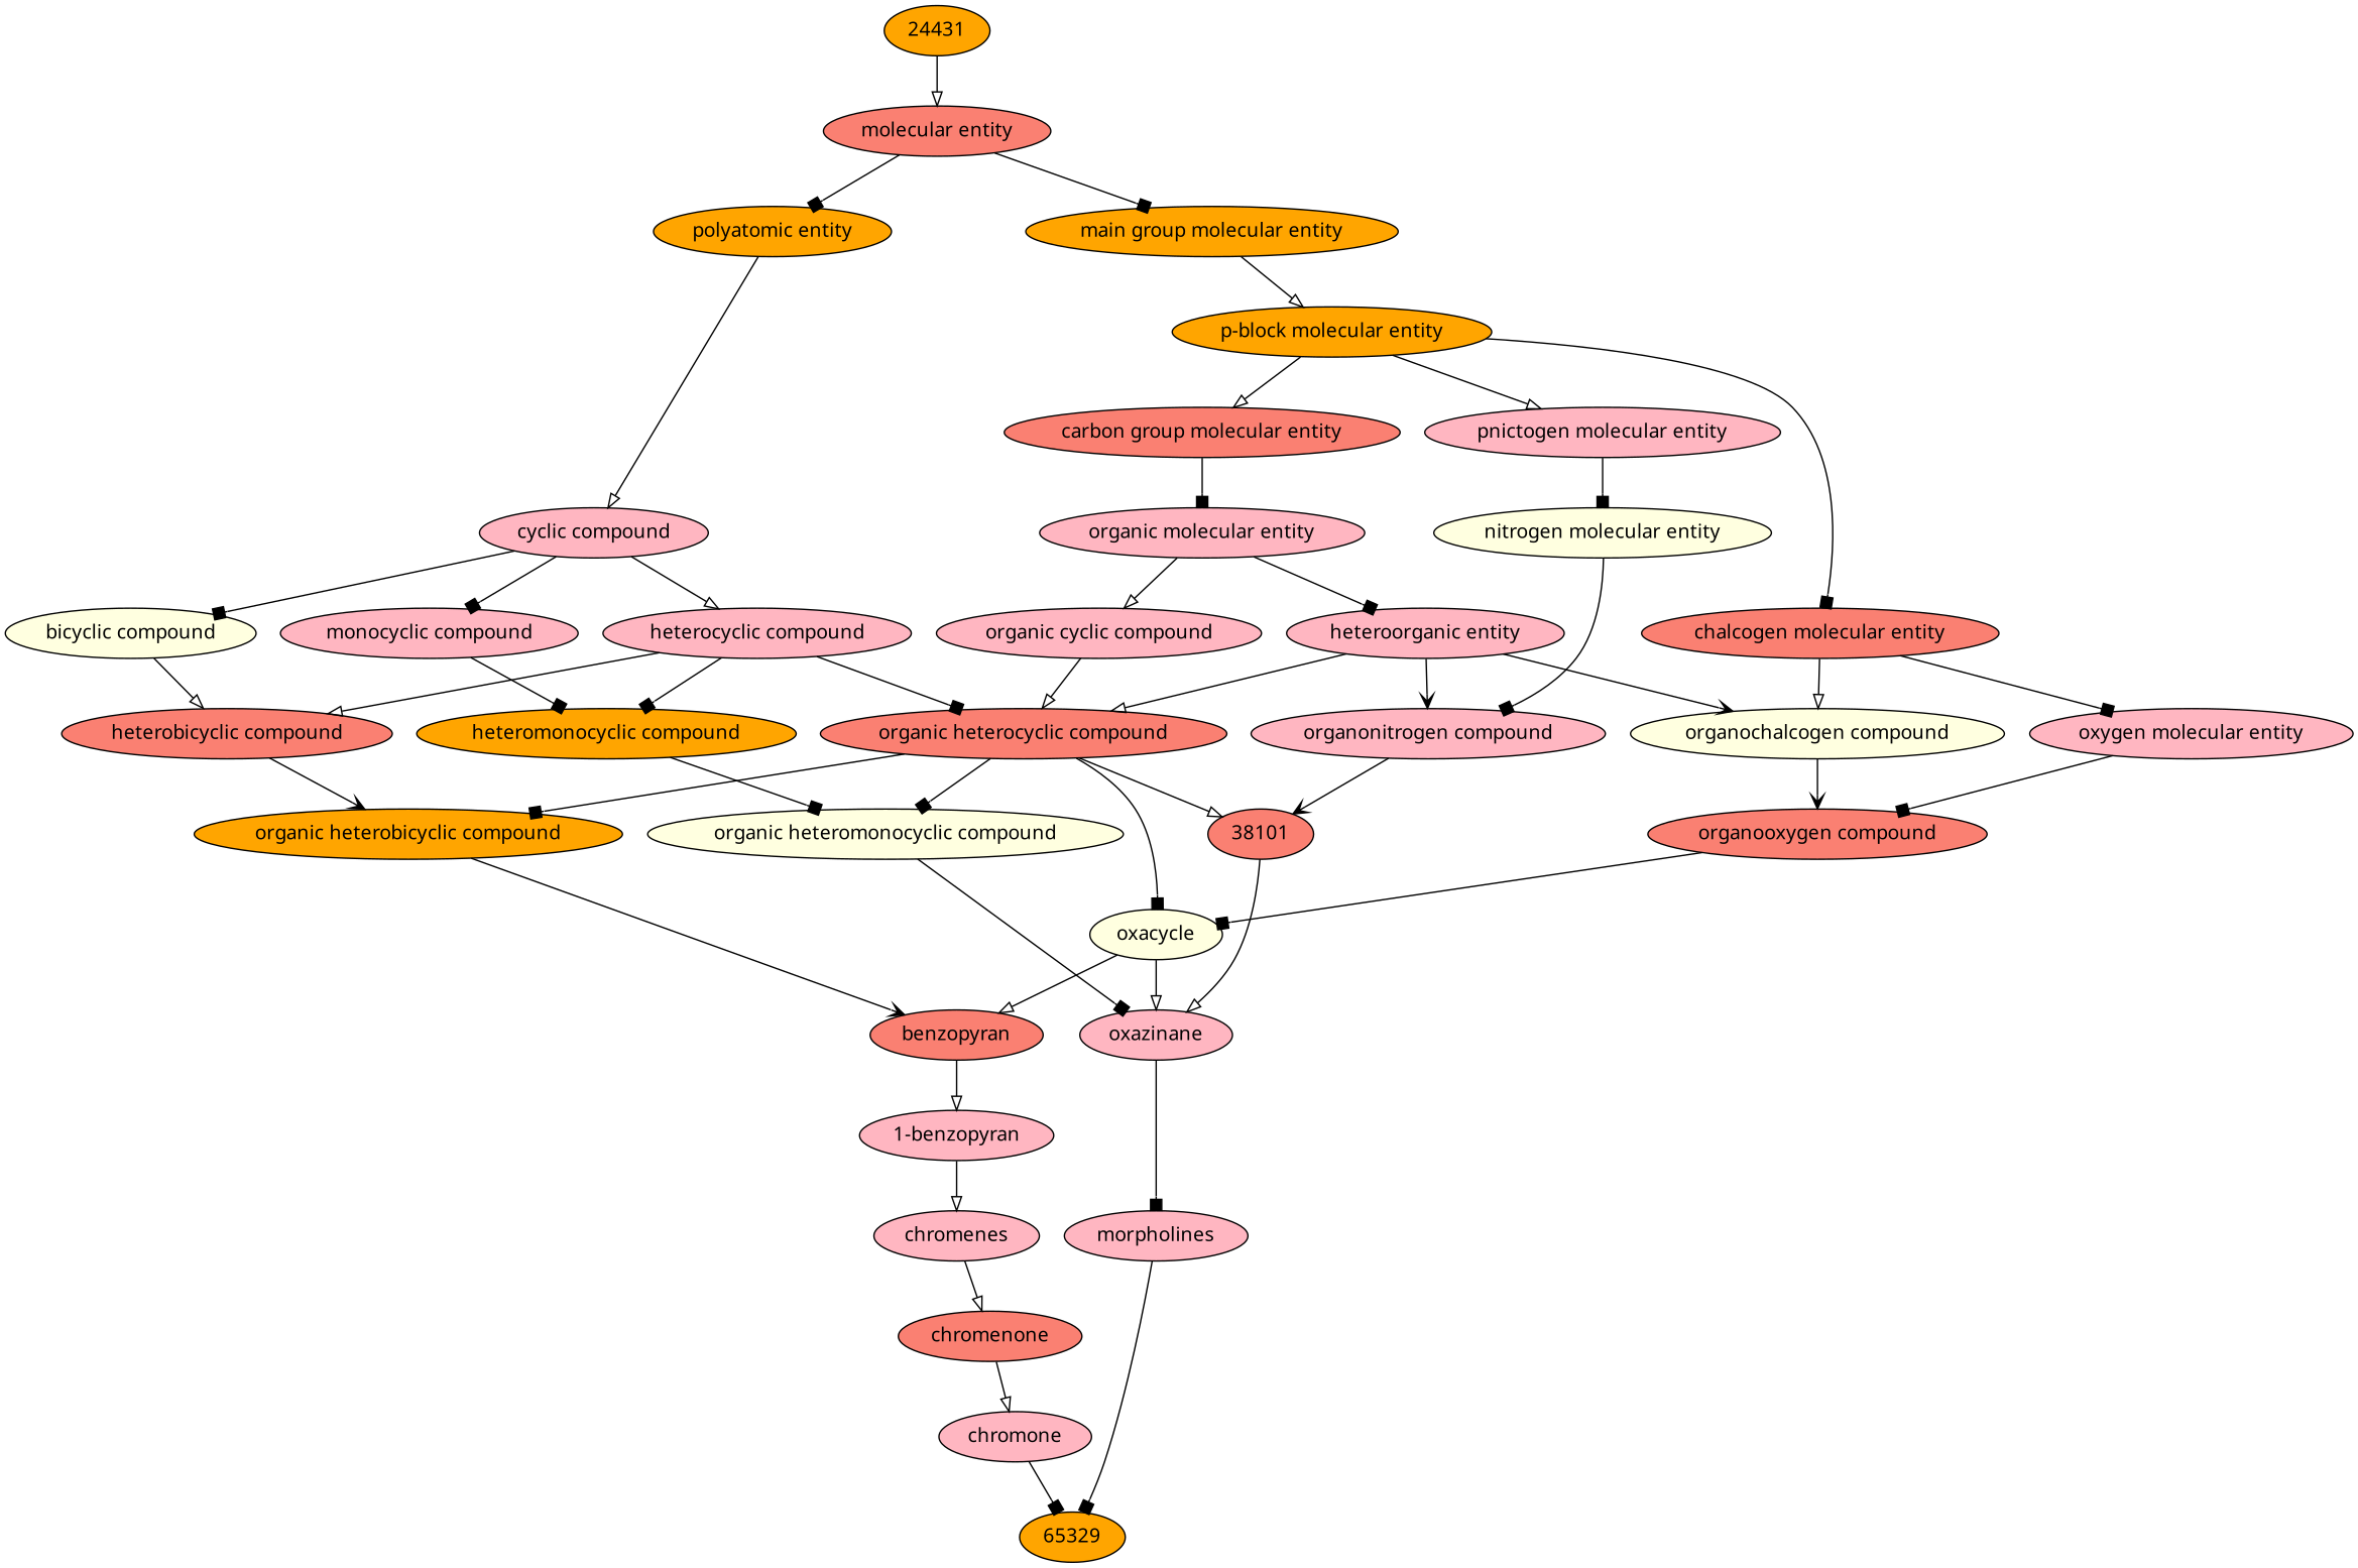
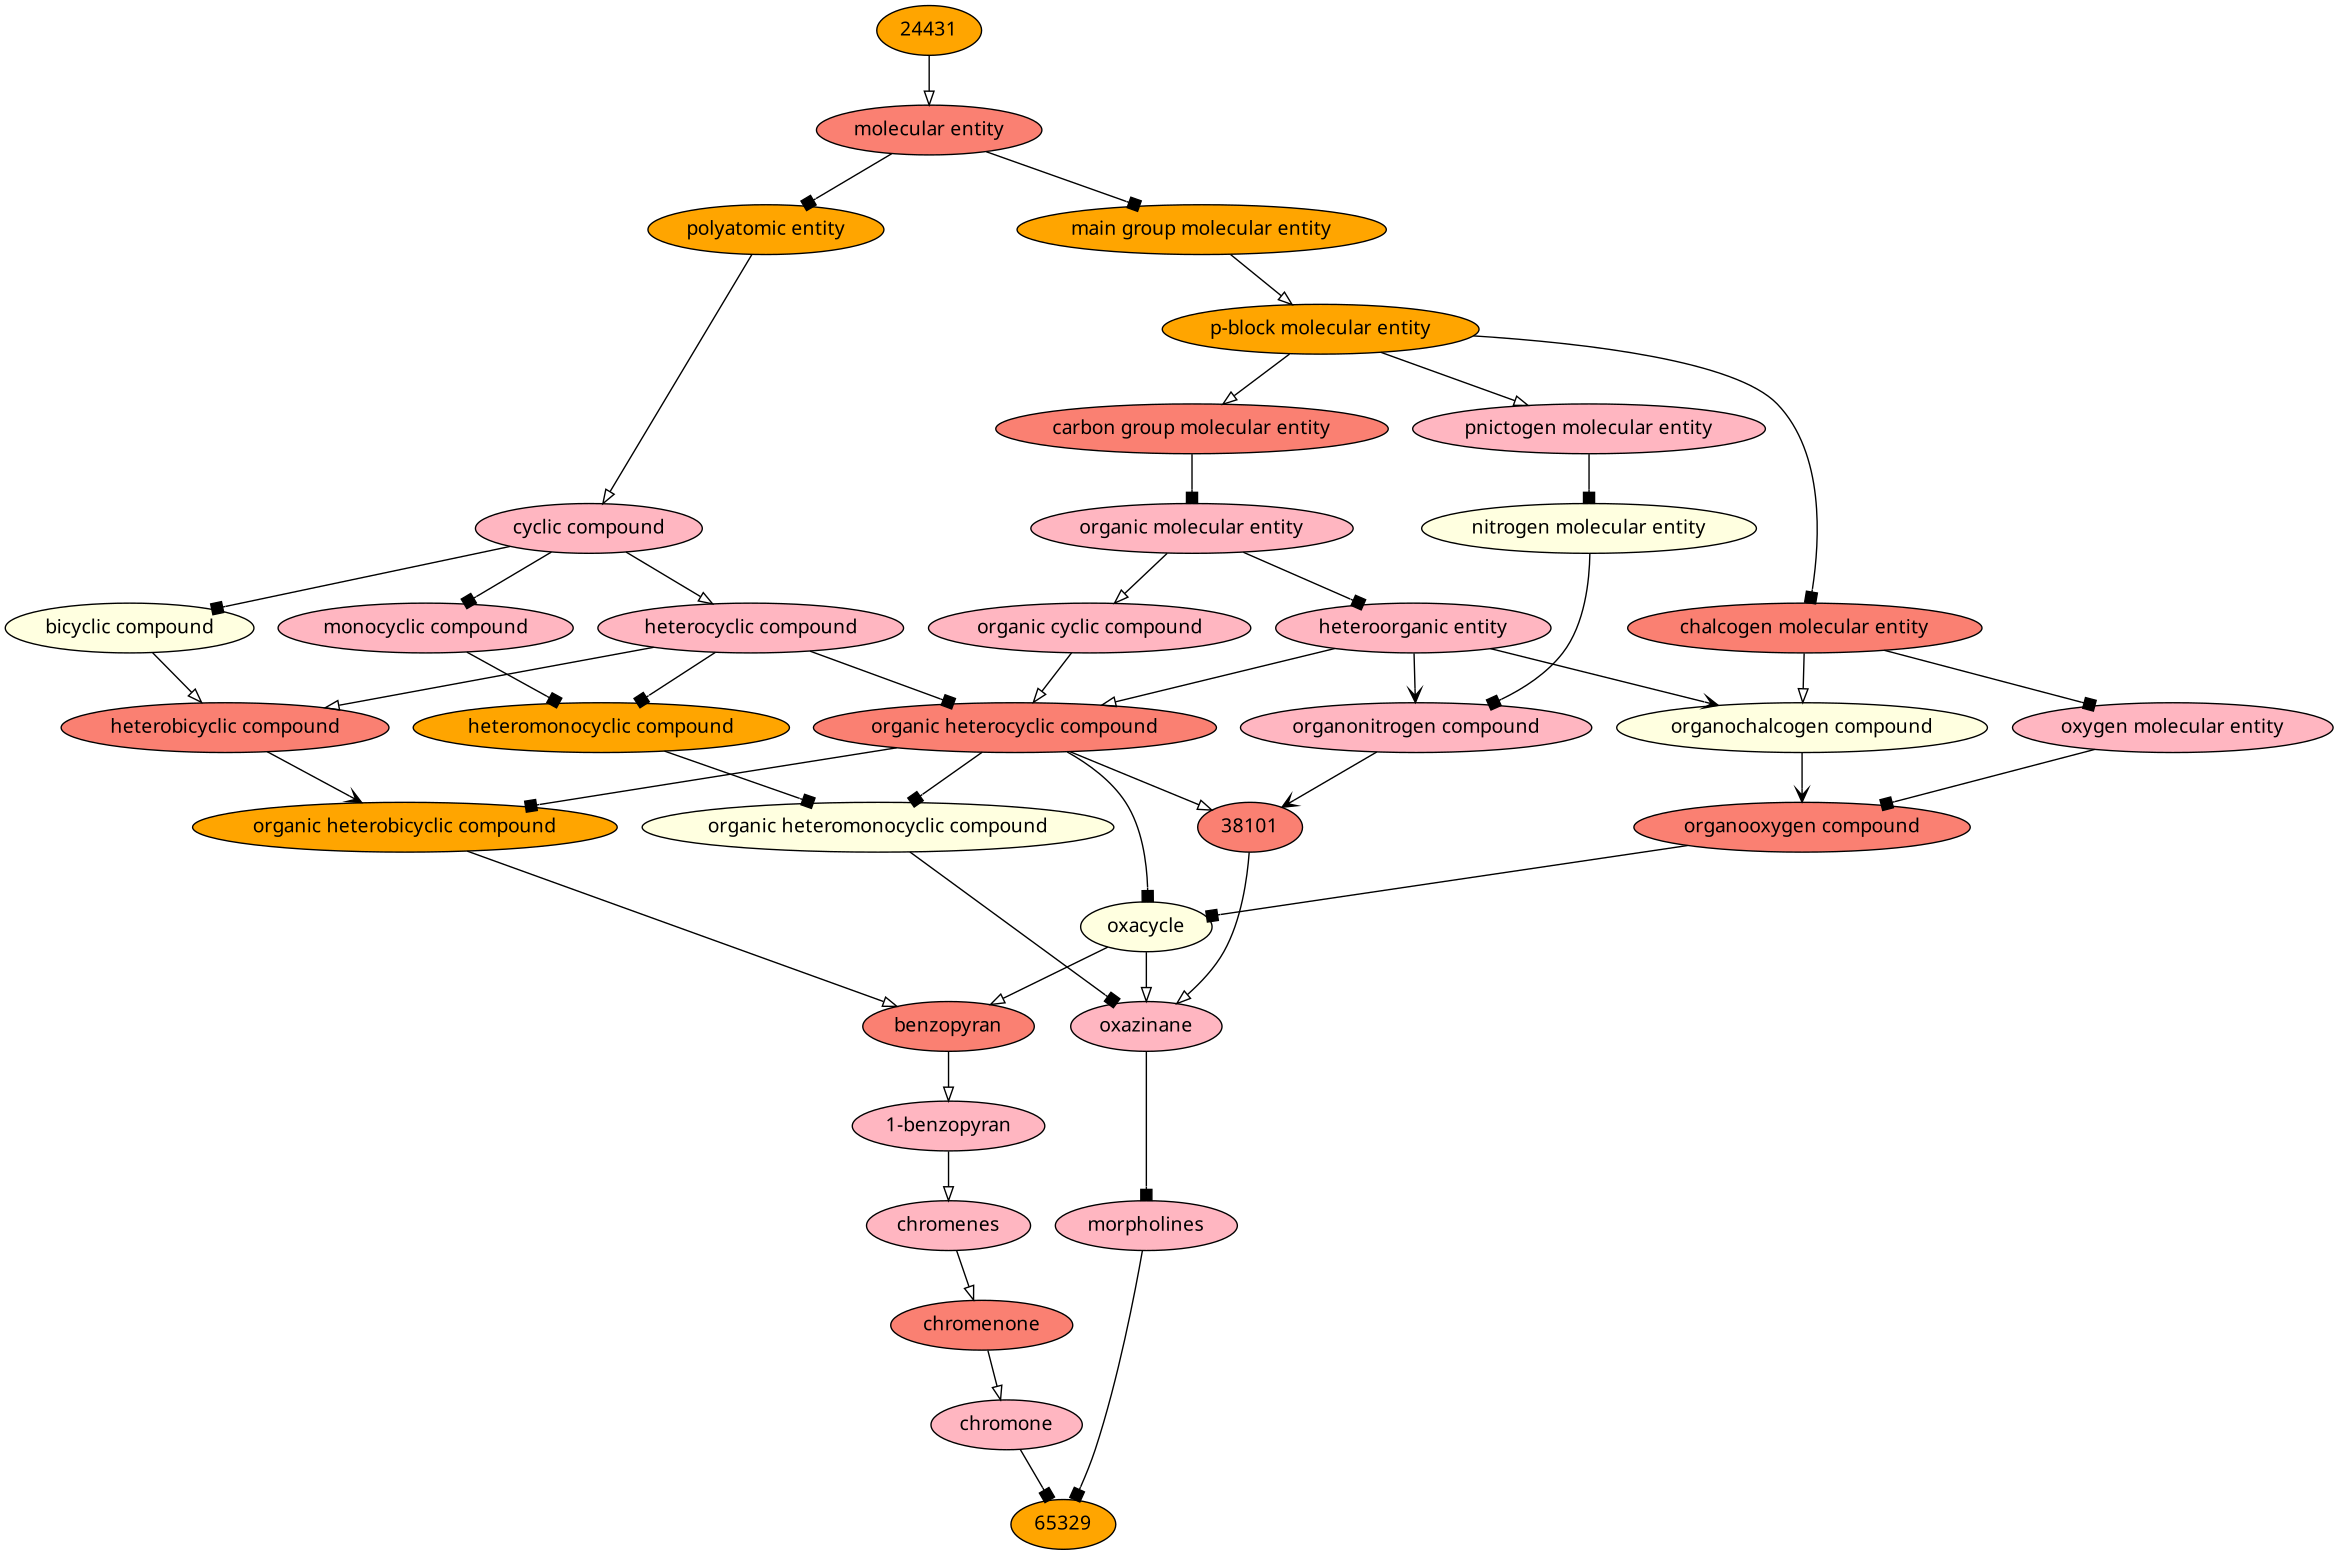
  digraph {
    fontname="Noto Sans"
    node [fillcolor=lightpink fontname="Noto Sans" style=filled]
    edge [arrowhead=box fontname="Noto Sans"]
    n1 [fillcolor=orange label=65329]
    n2 [label=chromone]
    n3 [label=morpholines]
    n4 [fillcolor=salmon label=chromenone]
    n5 [label=oxazinane]
    n6 [label=chromenes]
    n7 [fillcolor=lightyellow label="organic heteromonocyclic compound"]
    n8 [fillcolor=salmon label=38101]
    n9 [fillcolor=lightyellow label=oxacycle]
    n10 [fillcolor=salmon label=benzopyran]
    n11 [label="1-benzopyran"]
    n12 [fillcolor=orange label="heteromonocyclic compound"]
    n13 [fillcolor=salmon label="organic heterocyclic compound"]
    n14 [fillcolor=orange label="organic heterobicyclic compound"]
    n15 [label="organonitrogen compound"]
    n16 [fillcolor=salmon label="organooxygen compound"]
    n17 [label="heterocyclic compound"]
    n18 [fillcolor=salmon label="heterobicyclic compound"]
    n19 [label="monocyclic compound"]
    n20 [label="heteroorganic entity"]
    n21 [fillcolor=lightyellow label="organochalcogen compound"]
    n22 [label="organic cyclic compound"]
    n23 [fillcolor=lightyellow label="nitrogen molecular entity"]
    n24 [label="oxygen molecular entity"]
    n25 [label="cyclic compound"]
    n26 [fillcolor=lightyellow label="bicyclic compound"]
    n27 [label="organic molecular entity"]
    n28 [label="pnictogen molecular entity"]
    n29 [fillcolor=salmon label="chalcogen molecular entity"]
    n30 [fillcolor=orange label="polyatomic entity"]
    n31 [fillcolor=salmon label="carbon group molecular entity"]
    n32 [fillcolor=orange label="p-block molecular entity"]
    n33 [fillcolor=salmon label="molecular entity"]
    n34 [fillcolor=orange label="main group molecular entity"]
    n35 [fillcolor=orange label=24431]
    n2 -> n1
    n3 -> n1
    n4 -> n2 [arrowhead=onormal]
    n5 -> n3
    n6 -> n4 [arrowhead=onormal]
    n7 -> n5
    n8 -> n5 [arrowhead=onormal]
    n9 -> n5 [arrowhead=onormal]
    n9 -> n10 [arrowhead=onormal]
    n10 -> n11 [arrowhead=onormal]
    n11 -> n6 [arrowhead=onormal]
    n12 -> n7
    n13 -> n7
    n13 -> n8 [arrowhead=onormal]
    n13 -> n9
    n13 -> n14
-   n14 -> n10 [arrowhead=vee]
+   n14 -> n10 [arrowhead=onormal]
    n15 -> n8 [arrowhead=vee]
    n16 -> n9
    n17 -> n12
    n17 -> n13
    n17 -> n18 [arrowhead=onormal]
    n18 -> n14 [arrowhead=vee]
    n19 -> n12
    n20 -> n13 [arrowhead=onormal]
    n20 -> n15 [arrowhead=vee]
    n20 -> n21 [arrowhead=vee]
    n21 -> n16 [arrowhead=vee]
    n22 -> n13 [arrowhead=onormal]
    n23 -> n15
    n24 -> n16
    n25 -> n17 [arrowhead=onormal]
    n25 -> n19
    n25 -> n26
    n26 -> n18 [arrowhead=onormal]
    n27 -> n20
    n27 -> n22 [arrowhead=onormal]
    n28 -> n23
    n29 -> n21 [arrowhead=onormal]
    n29 -> n24
    n30 -> n25 [arrowhead=onormal]
    n31 -> n27
    n32 -> n28 [arrowhead=onormal]
    n32 -> n29
    n32 -> n31 [arrowhead=onormal]
    n33 -> n30
    n33 -> n34
    n34 -> n32 [arrowhead=onormal]
    n35 -> n33 [arrowhead=onormal]
  }
